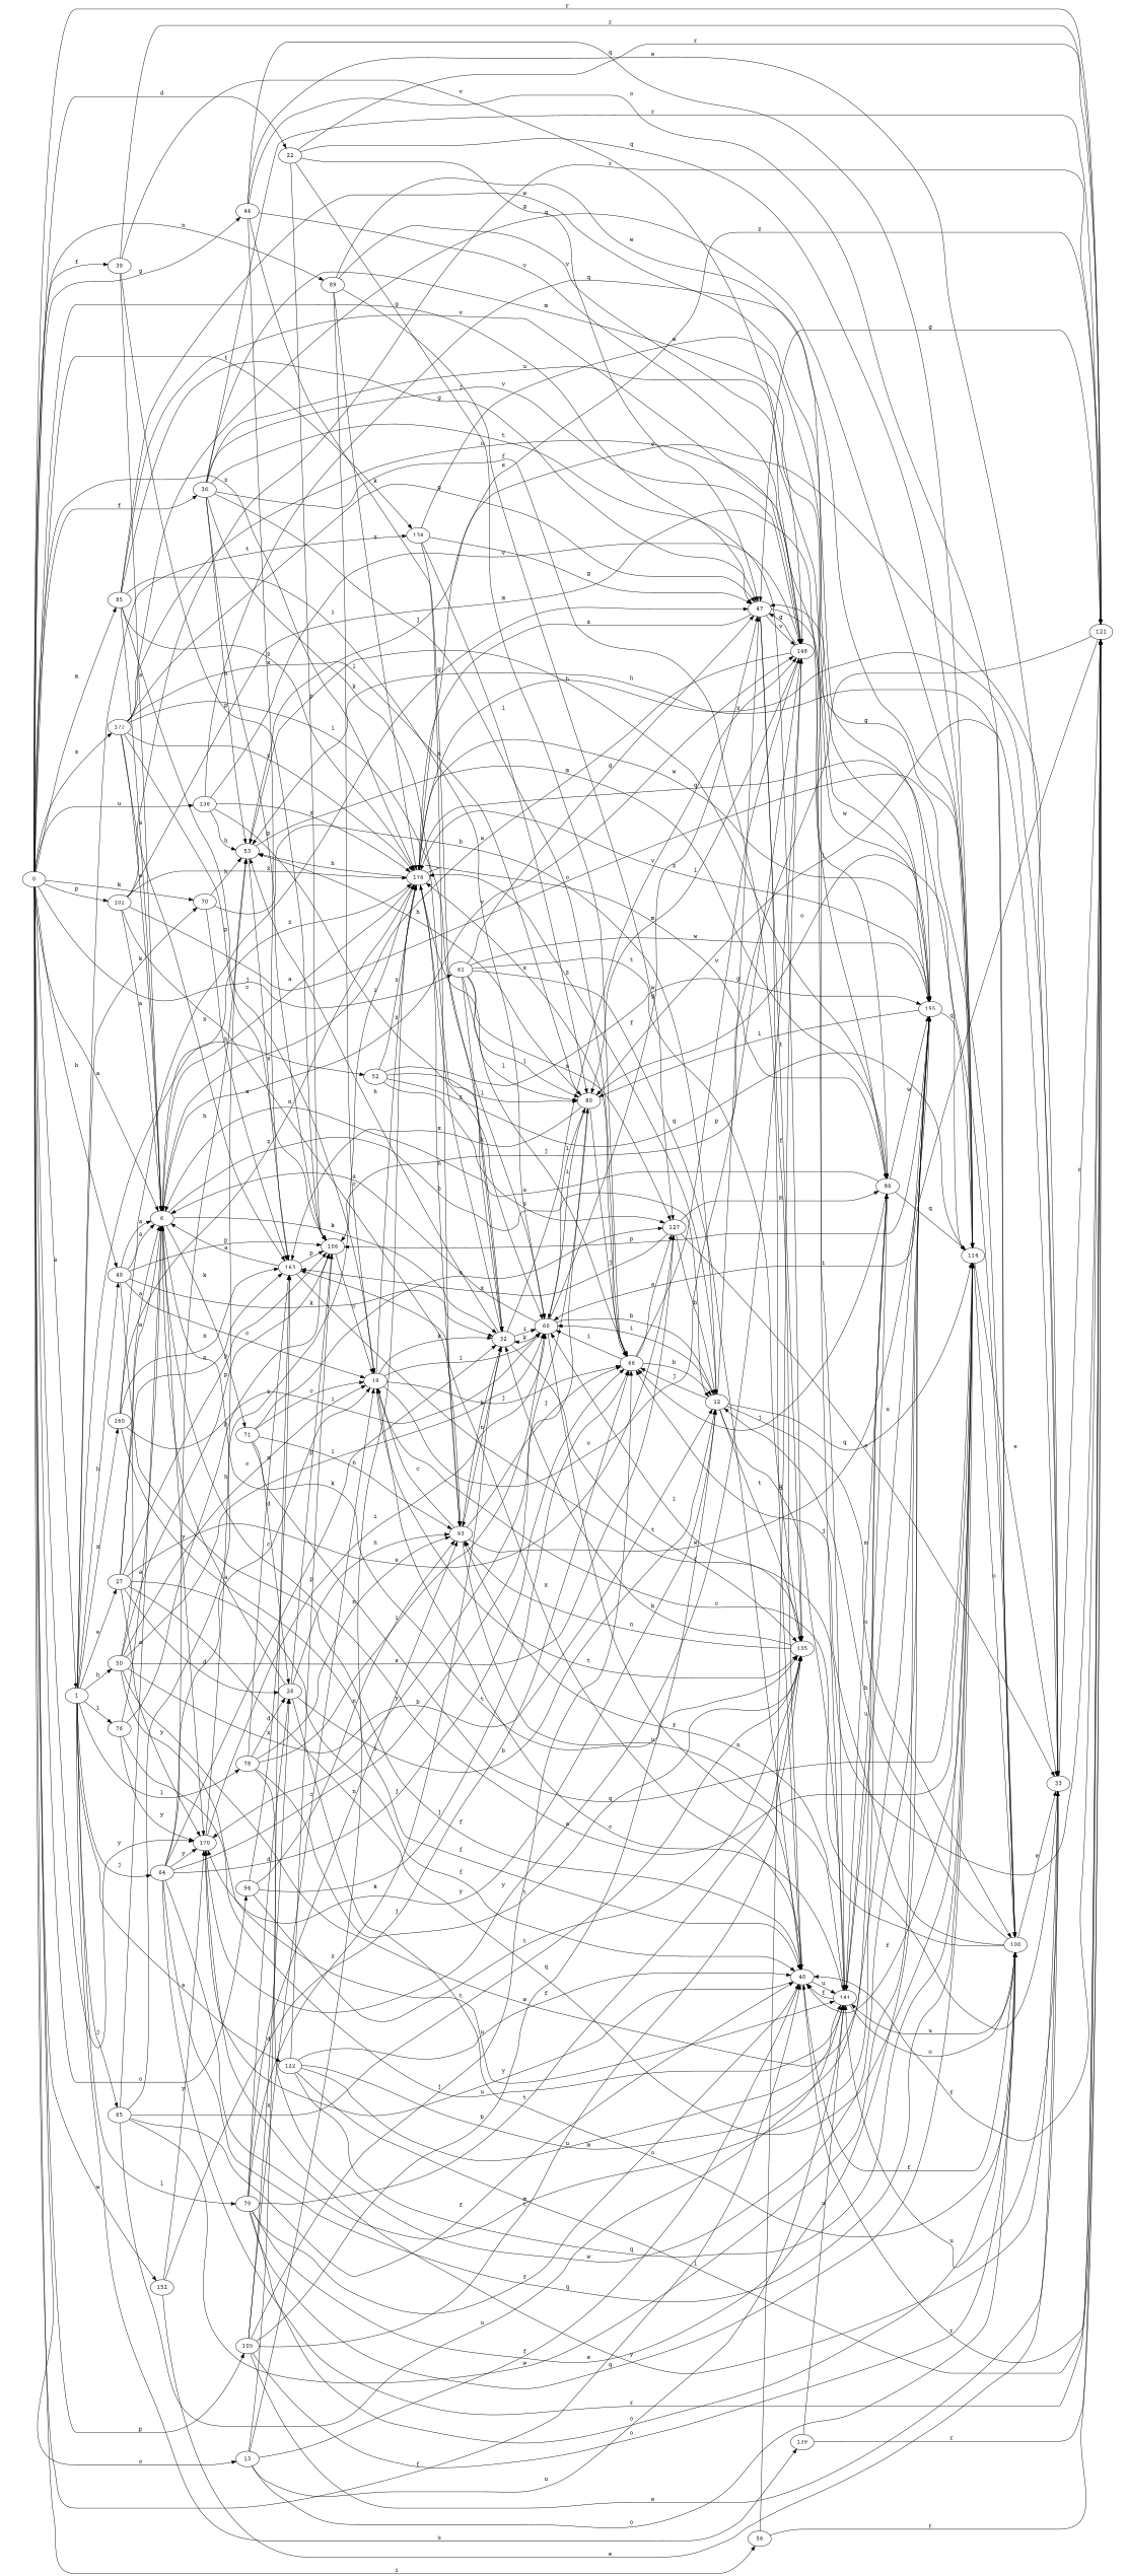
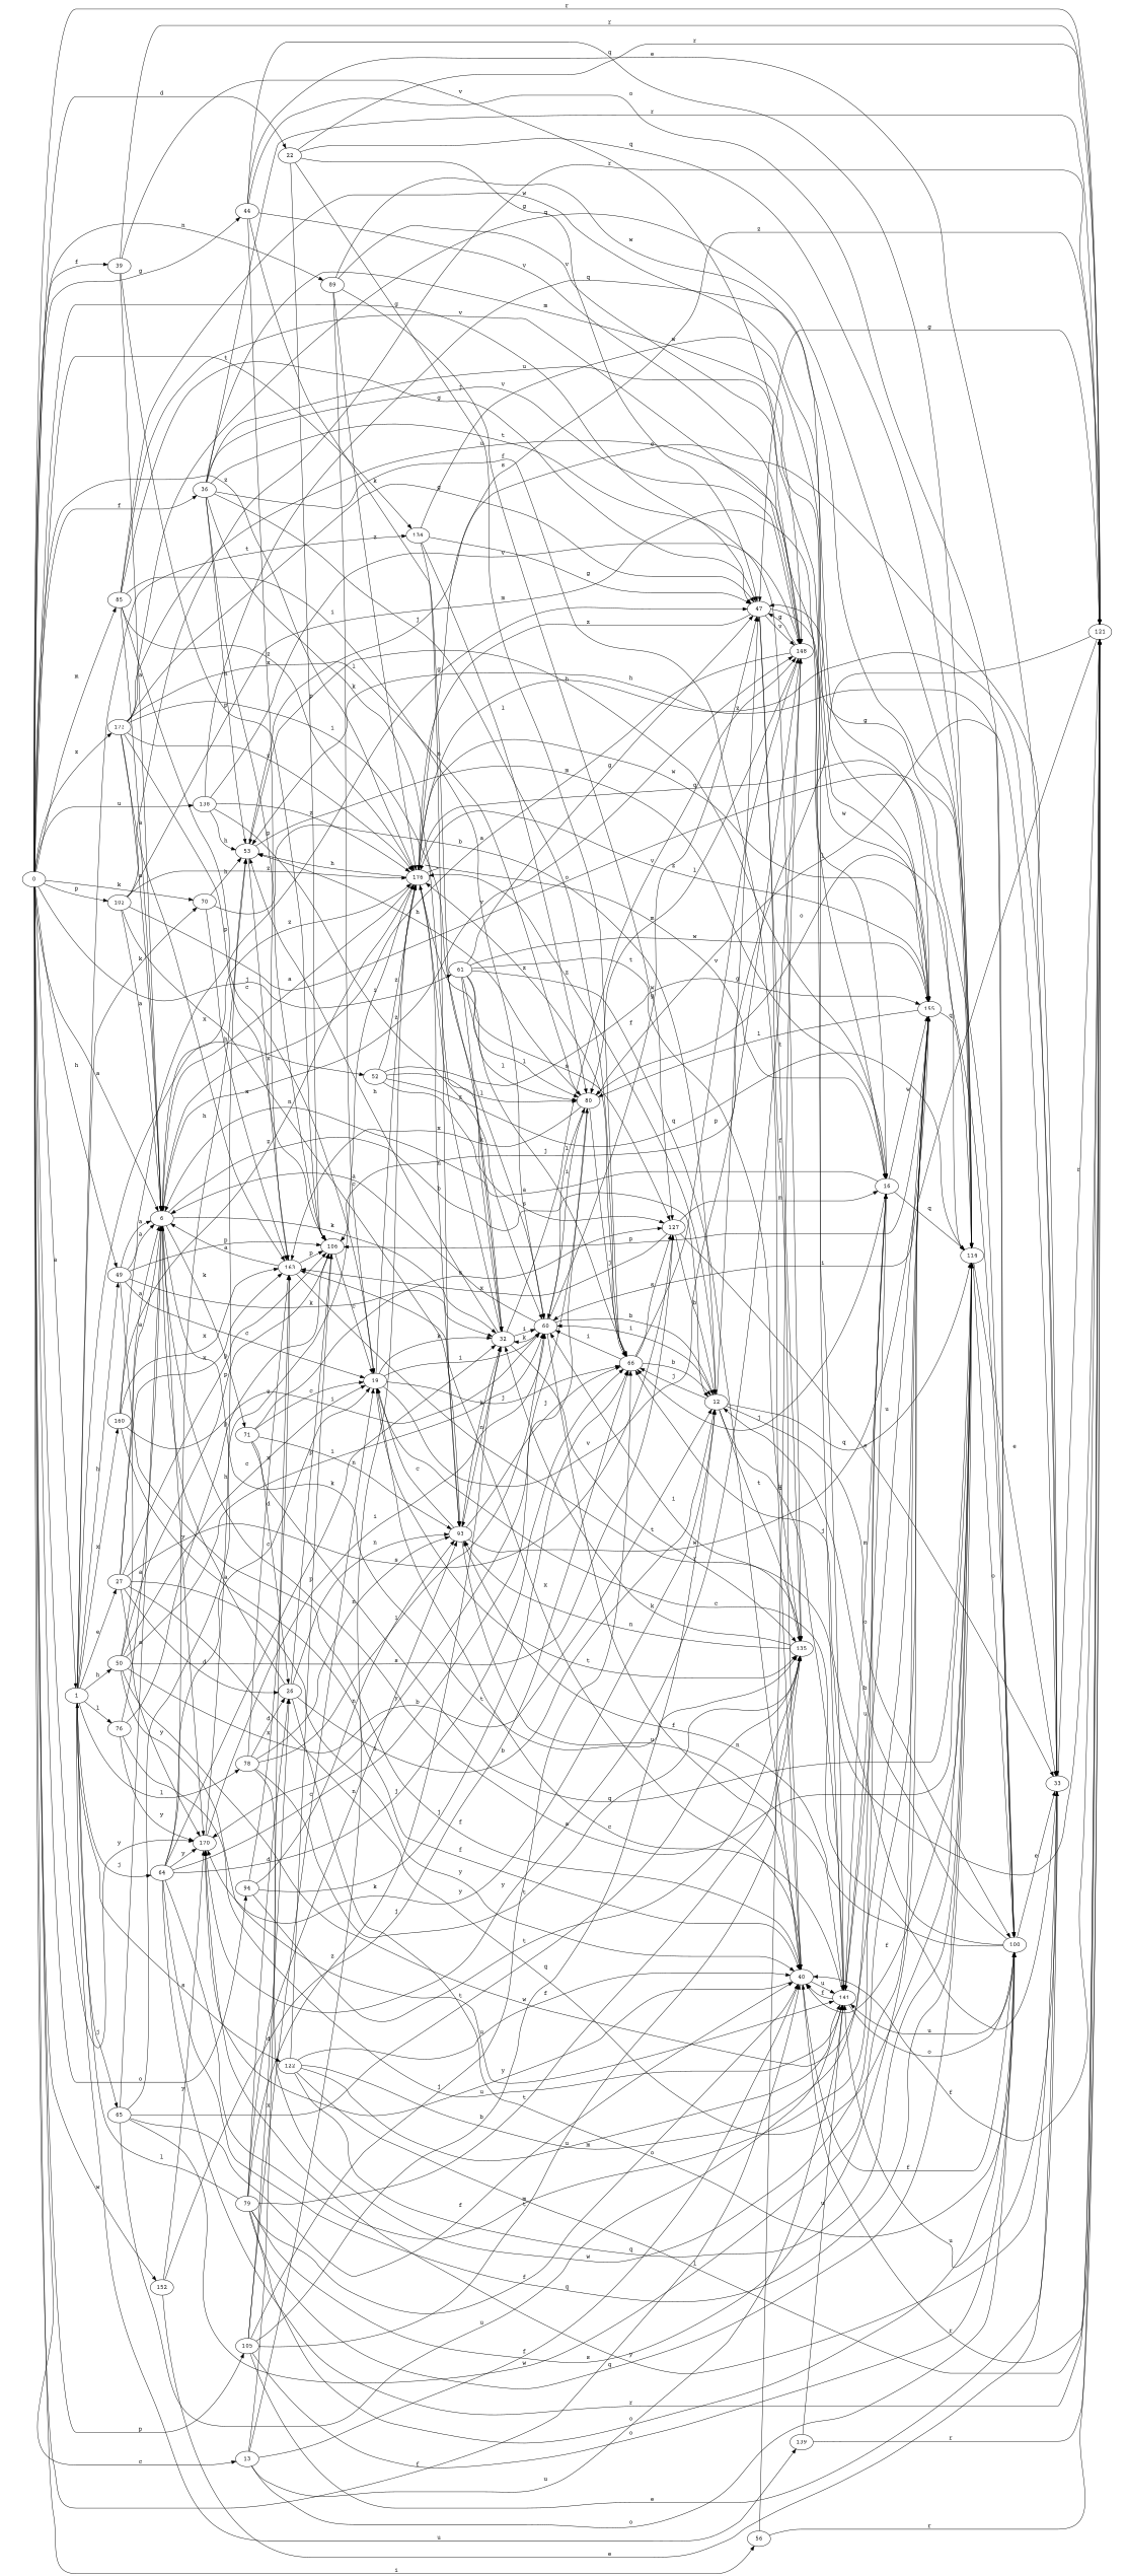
  strict digraph {
    fontname="Courier Prime"
    rankdir=LR
    node [fontname="Courier Prime"]
    edge [fontname="Courier Prime"]
    0
    1
    6
    13
    22
    36
    39
    40
    44
    47
    49
    56
    61
    70
    85
    89
    94
    102
    105
    121
    134
    138
    152
    170
    173
    176
    27
    50
    52
    64
    65
    76
    78
    79
    122
    139
    160
    12
    71
    n40 [label=32]
    135
    148
    100
    141
    163
    66
    114
    106
    53
-   86
+   86 [label=16]
    33
    155
    19
    127
    80
    60
    93
    26
    0 -> 1 [label=a]
    0 -> 6 [label=a]
    0 -> 13 [label=c]
    0 -> 22 [label=d]
    0 -> 36 [label=f]
    0 -> 39 [label=f]
    0 -> 40 [label=f]
    0 -> 44 [label=g]
    0 -> 47 [label=g]
    0 -> 49 [label=h]
    0 -> 56 [label=i]
    0 -> 61 [label=j]
    0 -> 70 [label=k]
    0 -> 85 [label=m]
    0 -> 89 [label=n]
    0 -> 94 [label=o]
    0 -> 102 [label=p]
    0 -> 105 [label=p]
    0 -> 121 [label=r]
    0 -> 134 [label=t]
    0 -> 138 [label=u]
    0 -> 152 [label=w]
    0 -> 170 [label=y]
    0 -> 173 [label=z]
    0 -> 176 [label=z]
    1 -> 49 [label=h]
    1 -> 70 [label=k]
    1 -> 134 [label=t]
    1 -> 27 [label=e]
    1 -> 50 [label=h]
    1 -> 52 [label=h]
    1 -> 64 [label=j]
    1 -> 65 [label=j]
    1 -> 76 [label=l]
    1 -> 78 [label=l]
-   1 -> 79 [label=l]
+   79 -> 1 [label=l]
    1 -> 122 [label=s]
    1 -> 139 [label=u]
    1 -> 160 [label=x]
    6 -> 170 [label=y]
    6 -> 176 [label=z]
    6 -> 12 [label=b]
    6 -> 71 [label=k]
    6 -> n40 [label=k]
    6 -> 135 [label=t]
    6 -> 148 [label=v]
    13 -> 40 [label=f]
    13 -> 176 [label=z]
    13 -> 100 [label=o]
    13 -> 141 [label=u]
    13 -> 163 [label=x]
    22 -> 47 [label=g]
    22 -> 121 [label=r]
    22 -> 66 [label=j]
    22 -> 114 [label=q]
    22 -> 106 [label=p]
    36 -> 40 [label=f]
    36 -> 121 [label=r]
    36 -> n40 [label=k]
    36 -> 135 [label=t]
    36 -> 148 [label=v]
    36 -> 141 [label=u]
    36 -> 66 [label=j]
    36 -> 106 [label=p]
    36 -> 53 [label=h]
    36 -> 86 [label=m]
    39 -> 6 [label=a]
    39 -> 121 [label=r]
    39 -> 148 [label=v]
    39 -> 106 [label=p]
    40 -> 121 [label=r]
    40 -> 170 [label=y]
    40 -> 141 [label=u]
    40 -> 163 [label=x]
    44 -> n40 [label=k]
    44 -> 148 [label=v]
    44 -> 100 [label=o]
    44 -> 163 [label=x]
    44 -> 114 [label=q]
    44 -> 33 [label=e]
    47 -> 40 [label=f]
    47 -> 176 [label=z]
    47 -> 135 [label=t]
    47 -> 148 [label=v]
    47 -> 155 [label=w]
    49 -> 6 [label=a]
    49 -> 40 [label=f]
    49 -> 47 [label=g]
    49 -> n40 [label=k]
    49 -> 106 [label=p]
    49 -> 19 [label=c]
    56 -> 121 [label=r]
    56 -> 148 [label=v]
    61 -> 40 [label=f]
    61 -> 47 [label=g]
    61 -> n40 [label=k]
    61 -> 135 [label=t]
    61 -> 66 [label=j]
    61 -> 155 [label=w]
    61 -> 127 [label=s]
    61 -> 80 [label=l]
    70 -> 12 [label=b]
    70 -> 163 [label=x]
    70 -> 53 [label=h]
    85 -> 6 [label=a]
    85 -> 47 [label=g]
    85 -> 176 [label=z]
    85 -> 148 [label=v]
    85 -> 155 [label=w]
    85 -> 19 [label=c]
    85 -> 60 [label=i]
    89 -> 176 [label=z]
    89 -> 148 [label=v]
    89 -> 155 [label=w]
    89 -> 19 [label=c]
    89 -> 127 [label=s]
    94 -> 135 [label=t]
    94 -> 163 [label=x]
    94 -> 66 [label=j]
    94 -> 93 [label=n]
    102 -> 6 [label=a]
    102 -> 121 [label=r]
    102 -> 176 [label=z]
    102 -> 100 [label=o]
    102 -> 86 [label=m]
    102 -> 93 [label=n]
    105 -> 12 [label=b]
    105 -> 135 [label=t]
    105 -> 100 [label=o]
    105 -> 66 [label=j]
    105 -> 33 [label=e]
    105 -> 19 [label=c]
    105 -> 26 [label=d]
    121 -> 40 [label=f]
    121 -> 47 [label=g]
    121 -> 176 [label=z]
    121 -> 106 [label=p]
    121 -> 60 [label=i]
    134 -> 47 [label=g]
    134 -> 155 [label=w]
    134 -> 80 [label=l]
    134 -> 93 [label=n]
    138 -> 176 [label=z]
    138 -> 148 [label=v]
    138 -> 114 [label=q]
    138 -> 53 [label=h]
    138 -> 60 [label=i]
    152 -> 170 [label=y]
    152 -> 66 [label=j]
    152 -> 33 [label=e]
    170 -> 53 [label=h]
    170 -> 60 [label=i]
    173 -> 6 [label=a]
    173 -> 47 [label=g]
    173 -> 176 [label=z]
    173 -> 141 [label=u]
    173 -> 163 [label=x]
    173 -> 114 [label=q]
    173 -> 106 [label=p]
    173 -> 80 [label=l]
    173 -> 60 [label=i]
    176 -> 6 [label=a]
    176 -> 114 [label=q]
    176 -> 53 [label=h]
    176 -> 86 [label=m]
    176 -> 155 [label=w]
    176 -> 80 [label=l]
    176 -> 93 [label=n]
    27 -> 6 [label=a]
-   27 -> 40 [label=f]
+   27 -> 40 [label=y]
    27 -> 170 [label=y]
    27 -> 163 [label=x]
    27 -> 114 [label=q]
    27 -> 106 [label=p]
    27 -> 127 [label=s]
    27 -> 26 [label=d]
    50 -> 6 [label=a]
    50 -> 12 [label=b]
    50 -> 141 [label=u]
    50 -> 106 [label=p]
    50 -> 155 [label=w]
    50 -> 19 [label=c]
    50 -> 127 [label=s]
    50 -> 60 [label=i]
    52 -> 176 [label=z]
    52 -> 114 [label=q]
    52 -> 155 [label=w]
    52 -> 127 [label=s]
    52 -> 80 [label=l]
    64 -> 121 [label=r]
    64 -> 170 [label=y]
    64 -> n40 [label=k]
    64 -> 66 [label=j]
    64 -> 114 [label=q]
    64 -> 53 [label=h]
    64 -> 86 [label=m]
    64 -> 19 [label=c]
    64 -> 80 [label=l]
    65 -> 6 [label=a]
    65 -> 40 [label=f]
    65 -> 176 [label=z]
    65 -> 135 [label=t]
    65 -> 141 [label=u]
    65 -> 155 [label=w]
    76 -> 6 [label=a]
    76 -> 170 [label=y]
    76 -> 141 [label=u]
    76 -> 106 [label=p]
    78 -> 135 [label=t]
    78 -> 163 [label=x]
    78 -> 155 [label=w]
    78 -> 60 [label=i]
    78 -> 93 [label=n]
    78 -> 26 [label=d]
    79 -> 40 [label=f]
    79 -> n40 [label=k]
    79 -> 135 [label=t]
    79 -> 100 [label=o]
    79 -> 114 [label=q]
    79 -> 155 [label=s]
    79 -> 93 [label=n]
    79 -> 26 [label=d]
    122 -> 40 [label=f]
    122 -> 121 [label=l]
    122 -> 141 [label=u]
    122 -> 114 [label=q]
    122 -> 106 [label=p]
    122 -> 86 [label=m]
    139 -> 121 [label=r]
    139 -> 141 [label=u]
    160 -> 6 [label=a]
    160 -> 40 [label=f]
    160 -> 176 [label=z]
    160 -> 163 [label=x]
    160 -> 60 [label=i]
    12 -> 47 [label=g]
    12 -> 170 [label=y]
    12 -> 176 [label=z]
    12 -> 135 [label=t]
    12 -> 100 [label=o]
    12 -> 141 [label=u]
    12 -> 66 [label=j]
    12 -> 114 [label=q]
    12 -> 60 [label=i]
    71 -> 114 [label=q]
    71 -> 19 [label=c]
    71 -> 127 [label=s]
    71 -> 93 [label=n]
    71 -> 26 [label=d]
    n40 -> 176 [label=z]
    n40 -> 135 [label=t]
    n40 -> 148 [label=v]
    n40 -> 53 [label=h]
    n40 -> 60 [label=i]
    n40 -> 93 [label=n]
    135 -> n40 [label=k]
    135 -> 60 [label=i]
    135 -> 93 [label=n]
    148 -> 6 [label=a]
    148 -> 47 [label=g]
    148 -> 170 [label=y]
    148 -> 80 [label=l]
    100 -> 40 [label=f]
    100 -> 12 [label=b]
    100 -> 141 [label=u]
    100 -> 66 [label=j]
    100 -> 53 [label=h]
    100 -> 33 [label=e]
    100 -> 93 [label=n]
    141 -> 40 [label=f]
    141 -> 100 [label=o]
    141 -> 86 [label=m]
    141 -> 19 [label=c]
    163 -> 6 [label=a]
    163 -> 121 [label=r]
    163 -> 106 [label=p]
    66 -> 176 [label=z]
    66 -> 12 [label=b]
    66 -> 148 [label=v]
    66 -> 127 [label=s]
    66 -> 60 [label=i]
    114 -> 6 [label=a]
    114 -> 40 [label=f]
    114 -> 47 [label=g]
    114 -> 100 [label=o]
    114 -> 33 [label=e]
    106 -> 19 [label=c]
    53 -> 163 [label=x]
    53 -> 86 [label=m]
    53 -> 33 [label=e]
    86 -> 6 [label=a]
    86 -> 141 [label=u]
    86 -> 66 [label=j]
    86 -> 114 [label=q]
    86 -> 53 [label=h]
    86 -> 155 [label=w]
    33 -> 121 [label=r]
    33 -> 170 [label=y]
    33 -> 176 [label=z]
    33 -> 141 [label=u]
    33 -> 19 [label=c]
    33 -> 80 [label=l]
    155 -> 176 [label=z]
    155 -> 141 [label=u]
    155 -> 114 [label=q]
    155 -> 106 [label=p]
    155 -> 80 [label=l]
    19 -> 176 [label=z]
    19 -> n40 [label=k]
    19 -> 135 [label=t]
    19 -> 148 [label=v]
    19 -> 66 [label=j]
    19 -> 60 [label=i]
    127 -> 12 [label=b]
    127 -> 163 [label=x]
    127 -> 86 [label=m]
    127 -> 33 [label=e]
    80 -> 170 [label=y]
    80 -> 100 [label=o]
    80 -> 163 [label=x]
    80 -> 66 [label=j]
    80 -> 53 [label=h]
    80 -> 60 [label=i]
    60 -> 6 [label=a]
    60 -> 40 [label=f]
    60 -> 47 [label=g]
    60 -> 12 [label=b]
    60 -> n40 [label=k]
    60 -> 80 [label=l]
    93 -> n40 [label=k]
    93 -> 141 [label=u]
    93 -> 66 [label=j]
    93 -> 155 [label=w]
    93 -> 19 [label=c]
    26 -> 6 [label=a]
    26 -> 12 [label=b]
    26 -> 100 [label=o]
    26 -> 106 [label=p]
    26 -> 93 [label=n]
  }
